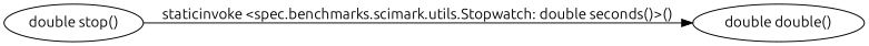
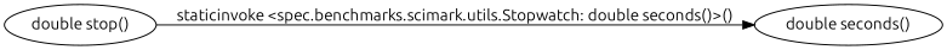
  digraph {
    rankdir=LR
    fontname=Ubuntu
    node [fontname=Ubuntu]
-   n1 [label="double double()"]
+   n1 [label="double seconds()"]
    n2 [label="double stop()"]
    n2 -> n1 [label="staticinvoke <spec.benchmarks.scimark.utils.Stopwatch: double seconds()>()" fontname=Ubuntu]
  }
